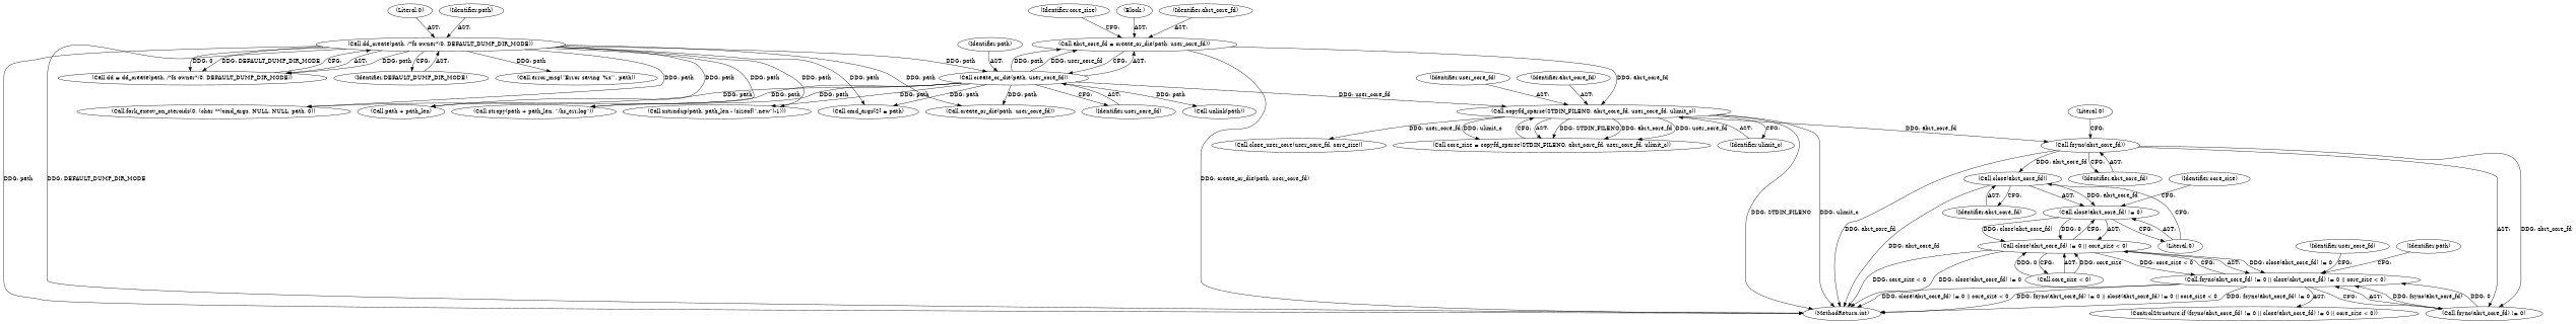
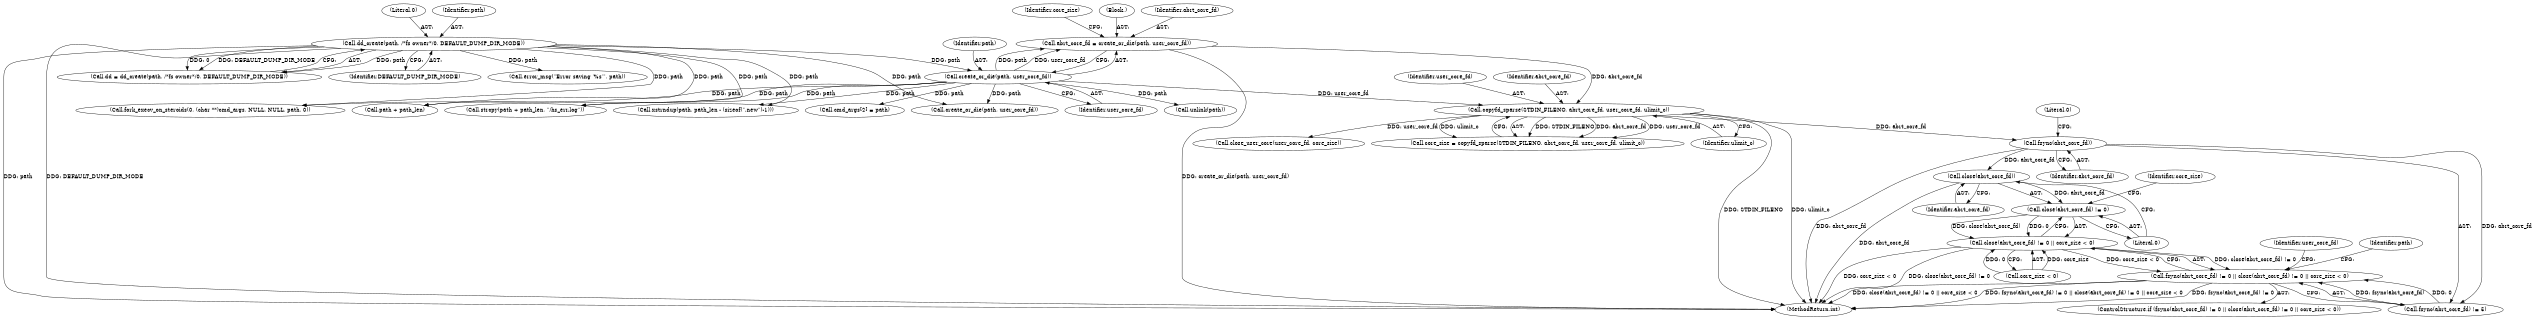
  digraph {
    n1 [label="(Call,close(abrt_core_fd))"]
    n2 [label="(Call,close(abrt_core_fd) != 0)"]
    n3 [label="(Identifier,abrt_core_fd)"]
    n4 [label="(MethodReturn,int)"]
    n5 [label="(Call,close(abrt_core_fd) != 0 || core_size < 0)"]
    n6 [label="(Literal,0)"]
    n7 [label="(Call,fsync(abrt_core_fd))"]
-   n8 [label="(Call,fsync(abrt_core_fd) != 0)"]
+   n8 [label="(Call,fsync(abrt_core_fd) != 5)"]
    n9 [label="(Identifier,abrt_core_fd)"]
    n10 [label="(Call,fsync(abrt_core_fd) != 0 || close(abrt_core_fd) != 0 || core_size < 0)"]
    n11 [label="(Call,copyfd_sparse(STDIN_FILENO, abrt_core_fd, user_core_fd, ulimit_c))"]
    n12 [label="(Identifier,ulimit_c)"]
    n13 [label="(Call,close_user_core(user_core_fd, core_size))"]
    n14 [label="(Call,core_size = copyfd_sparse(STDIN_FILENO, abrt_core_fd, user_core_fd, ulimit_c))"]
    n15 [label="(Call,abrt_core_fd = create_or_die(path, user_core_fd))"]
    n16 [label="(Call,create_or_die(path, user_core_fd))"]
    n17 [label="(Call,unlink(path))"]
    n18 [label="(Call,create_or_die(path, user_core_fd))"]
    n19 [label="(Identifier,user_core_fd)"]
    n20 [label="(Call,path + path_len)"]
    n21 [label="(Call,xstrndup(path, path_len - (sizeof(\".new\")-1)))"]
    n22 [label="(Call,cmd_args[2] = path)"]
    n23 [label="(Call,fork_execv_on_steroids(0, (char **)cmd_args, NULL, NULL, path, 0))"]
    n24 [label="(Call,strcpy(path + path_len, \"/hs_err.log\"))"]
    n25 [label="(Block,)"]
    n26 [label="(Call,dd_create(path, /*fs owner*/0, DEFAULT_DUMP_DIR_MODE))"]
    n27 [label="(Call,dd = dd_create(path, /*fs owner*/0, DEFAULT_DUMP_DIR_MODE))"]
    n28 [label="(Identifier,DEFAULT_DUMP_DIR_MODE)"]
    n29 [label="(Call,error_msg(\"Error saving '%s'\", path))"]
    n30 [label="(Call,core_size < 0)"]
    n31 [label="(ControlStructure,if (fsync(abrt_core_fd) != 0 || close(abrt_core_fd) != 0 || core_size < 0))"]
    n32 [label="(Identifier,path)"]
    n33 [label="(Identifier,core_size)"]
    n34 [label="(Identifier,user_core_fd)"]
    n35 [label="(Literal,0)"]
    n36 [label="(Identifier,path)"]
    n37 [label="(Identifier,abrt_core_fd)"]
    n38 [label="(Literal,0)"]
    n39 [label="(Identifier,core_size)"]
    n40 [label="(Identifier,user_core_fd)"]
    n41 [label="(Identifier,abrt_core_fd)"]
    n42 [label="(Identifier,path)"]
    n1 -> n2 [label="AST: "]
    n1 -> n2 [label="DDG: abrt_core_fd"]
    n1 -> n3 [label="CFG: "]
    n1 -> n4 [label="DDG: abrt_core_fd"]
    n2 -> n5 [label="AST: "]
    n2 -> n5 [label="DDG: close(abrt_core_fd)"]
    n2 -> n5 [label="DDG: 0"]
    n2 -> n6 [label="CFG: "]
    n3 -> n1 [label="AST: "]
    n5 -> n2 [label="CFG: "]
    n5 -> n4 [label="DDG: core_size < 0"]
    n5 -> n4 [label="DDG: close(abrt_core_fd) != 0"]
    n5 -> n10 [label="AST: "]
    n5 -> n10 [label="DDG: close(abrt_core_fd) != 0"]
    n5 -> n10 [label="DDG: core_size < 0"]
    n5 -> n30 [label="CFG: "]
    n6 -> n1 [label="CFG: "]
    n6 -> n2 [label="AST: "]
    n7 -> n1 [label="DDG: abrt_core_fd"]
    n7 -> n4 [label="DDG: abrt_core_fd"]
    n7 -> n8 [label="AST: "]
    n7 -> n8 [label="DDG: abrt_core_fd"]
    n7 -> n9 [label="CFG: "]
    n8 -> n10 [label="AST: "]
    n8 -> n10 [label="DDG: fsync(abrt_core_fd)"]
    n8 -> n10 [label="DDG: 0"]
    n9 -> n7 [label="AST: "]
    n10 -> n4 [label="DDG: fsync(abrt_core_fd) != 0"]
    n10 -> n4 [label="DDG: close(abrt_core_fd) != 0 || core_size < 0"]
    n10 -> n4 [label="DDG: fsync(abrt_core_fd) != 0 || close(abrt_core_fd) != 0 || core_size < 0"]
    n10 -> n5 [label="CFG: "]
    n10 -> n8 [label="CFG: "]
    n10 -> n31 [label="AST: "]
    n11 -> n4 [label="DDG: STDIN_FILENO"]
    n11 -> n4 [label="DDG: ulimit_c"]
    n11 -> n7 [label="DDG: abrt_core_fd"]
    n11 -> n12 [label="CFG: "]
    n11 -> n13 [label="DDG: user_core_fd"]
    n11 -> n14 [label="AST: "]
    n11 -> n14 [label="DDG: STDIN_FILENO"]
    n11 -> n14 [label="DDG: abrt_core_fd"]
    n11 -> n14 [label="DDG: user_core_fd"]
    n11 -> n14 [label="DDG: ulimit_c"]
    n12 -> n11 [label="AST: "]
    n14 -> n11 [label="CFG: "]
    n15 -> n4 [label="DDG: create_or_die(path, user_core_fd)"]
    n15 -> n11 [label="DDG: abrt_core_fd"]
    n15 -> n16 [label="CFG: "]
    n16 -> n11 [label="DDG: user_core_fd"]
    n16 -> n15 [label="AST: "]
    n16 -> n15 [label="DDG: path"]
    n16 -> n15 [label="DDG: user_core_fd"]
    n16 -> n17 [label="DDG: path"]
    n16 -> n18 [label="DDG: path"]
    n16 -> n19 [label="CFG: "]
    n16 -> n20 [label="DDG: path"]
    n16 -> n21 [label="DDG: path"]
    n16 -> n22 [label="DDG: path"]
    n16 -> n23 [label="DDG: path"]
    n16 -> n24 [label="DDG: path"]
    n19 -> n16 [label="AST: "]
    n25 -> n15 [label="AST: "]
    n26 -> n4 [label="DDG: path"]
    n26 -> n4 [label="DDG: DEFAULT_DUMP_DIR_MODE"]
    n26 -> n16 [label="DDG: path"]
    n26 -> n18 [label="DDG: path"]
    n26 -> n20 [label="DDG: path"]
    n26 -> n21 [label="DDG: path"]
-   n26 -> n22 [label="DDG: path"]
    n26 -> n23 [label="DDG: path"]
    n26 -> n24 [label="DDG: path"]
    n26 -> n27 [label="AST: "]
    n26 -> n27 [label="DDG: path"]
    n26 -> n27 [label="DDG: 0"]
    n26 -> n27 [label="DDG: DEFAULT_DUMP_DIR_MODE"]
    n26 -> n28 [label="CFG: "]
    n26 -> n29 [label="DDG: path"]
    n27 -> n26 [label="CFG: "]
    n28 -> n26 [label="AST: "]
    n30 -> n5 [label="AST: "]
    n30 -> n5 [label="DDG: core_size"]
    n30 -> n5 [label="DDG: 0"]
    n32 -> n16 [label="AST: "]
    n33 -> n2 [label="CFG: "]
    n34 -> n11 [label="AST: "]
    n35 -> n7 [label="CFG: "]
    n36 -> n26 [label="AST: "]
    n37 -> n15 [label="AST: "]
    n38 -> n26 [label="AST: "]
    n39 -> n15 [label="CFG: "]
    n40 -> n10 [label="CFG: "]
    n41 -> n11 [label="AST: "]
    n42 -> n10 [label="CFG: "]
  }
